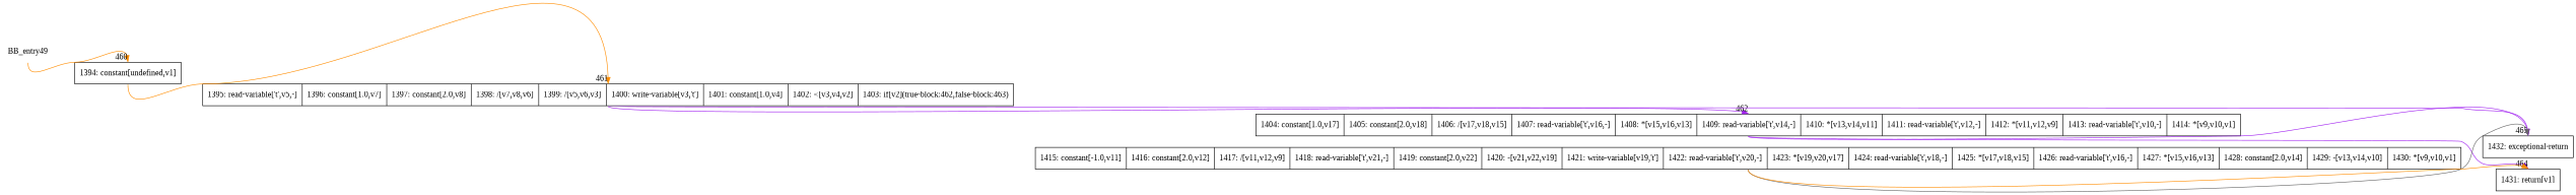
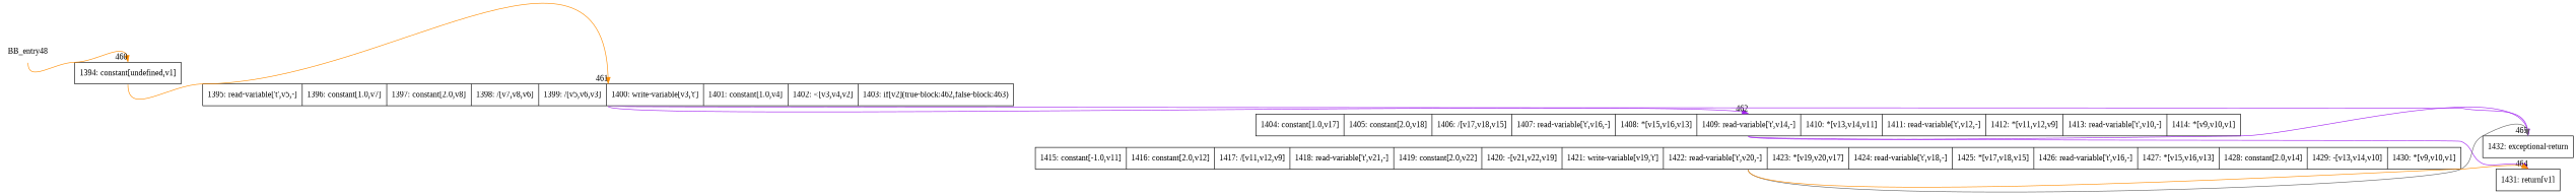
  digraph {
    fontname="Liberation Serif"
    rankdir=LR
    node [fontname="Liberation Serif" shape=record]
    edge [color=purple fontname="Liberation Serif" headport=n tailport=s]
-   BB_entry49 [shape=none]
+   BB_entry49 [shape=none label=BB_entry48]
    n2 [label="{1394: constant[undefined,v1]}"]
    n3 [label="{1395: read-variable['t',v5,-]|1396: constant[1.0,v7]|1397: constant[2.0,v8]|1398: /[v7,v8,v6]|1399: /[v5,v6,v3]|1400: write-variable[v3,'t']|1401: constant[1.0,v4]|1402: \<[v3,v4,v2]|1403: if[v2](true-block:462,false-block:463)}"]
    n4 [label="{1404: constant[1.0,v17]|1405: constant[2.0,v18]|1406: /[v17,v18,v15]|1407: read-variable['t',v16,-]|1408: *[v15,v16,v13]|1409: read-variable['t',v14,-]|1410: *[v13,v14,v11]|1411: read-variable['t',v12,-]|1412: *[v11,v12,v9]|1413: read-variable['t',v10,-]|1414: *[v9,v10,v1]}"]
    n5 [label="{1432: exceptional-return}"]
    n6 [label="{1431: return[v1]}"]
    n7 [label="{1415: constant[-1.0,v11]|1416: constant[2.0,v12]|1417: /[v11,v12,v9]|1418: read-variable['t',v21,-]|1419: constant[2.0,v22]|1420: -[v21,v22,v19]|1421: write-variable[v19,'t']|1422: read-variable['t',v20,-]|1423: *[v19,v20,v17]|1424: read-variable['t',v18,-]|1425: *[v17,v18,v15]|1426: read-variable['t',v16,-]|1427: *[v15,v16,v13]|1428: constant[2.0,v14]|1429: -[v13,v14,v10]|1430: *[v9,v10,v1]}"]
    BB_entry49 -> n2 [color=darkorange headlabel="    460"]
    n2 -> n3 [color=darkorange headlabel="      461"]
    n3 -> n4 [headlabel="      462"]
    n3 -> n5 [headlabel="      465"]
    n4 -> n5
    n4 -> n6 [headlabel="      464"]
    n7 -> n5 [color=gray40]
    n7 -> n6 [color=darkorange]
  }
